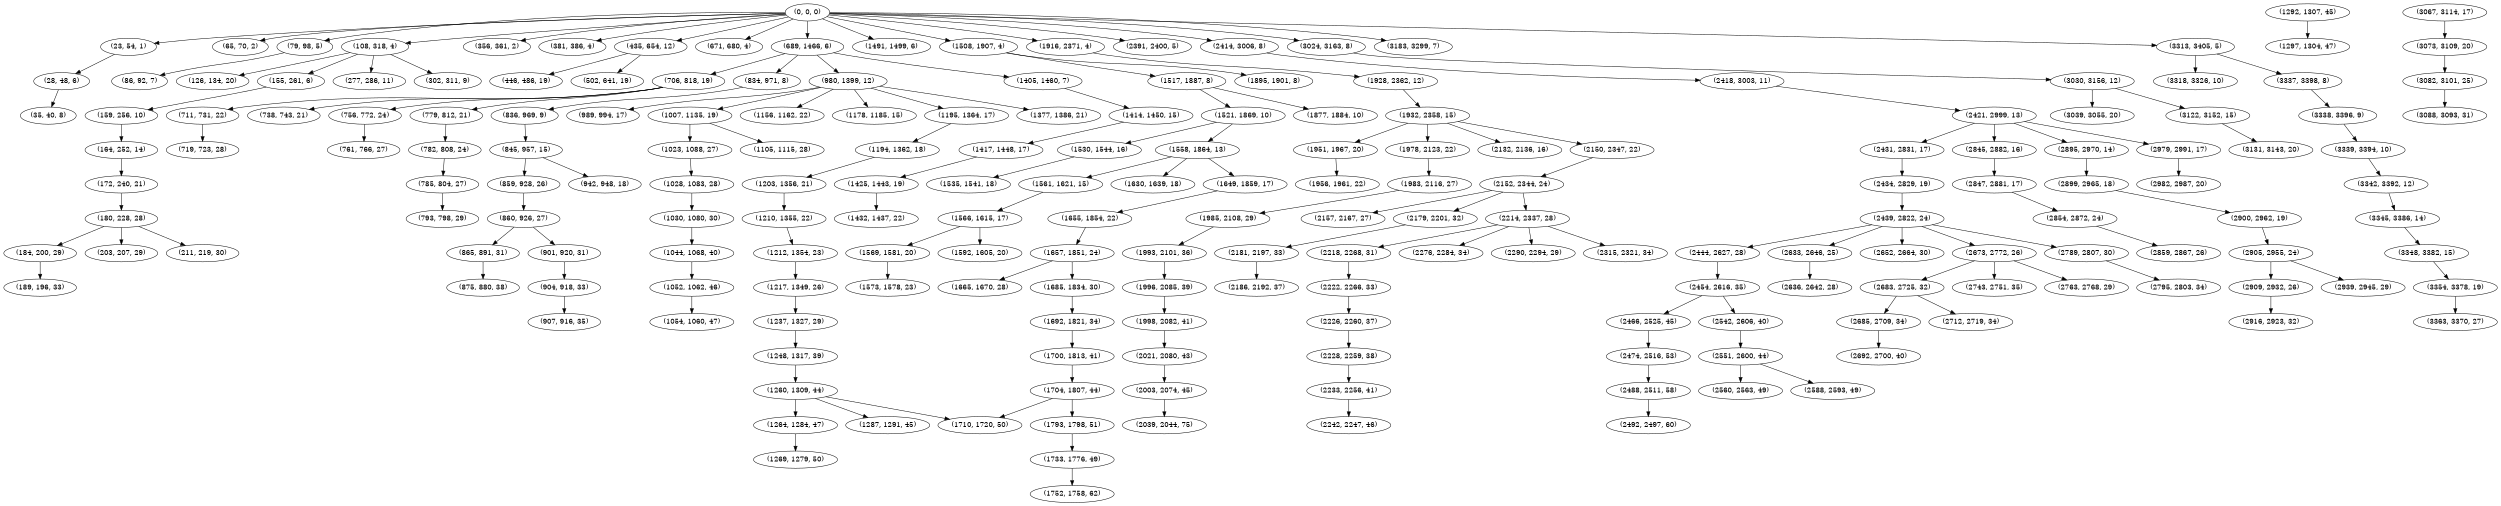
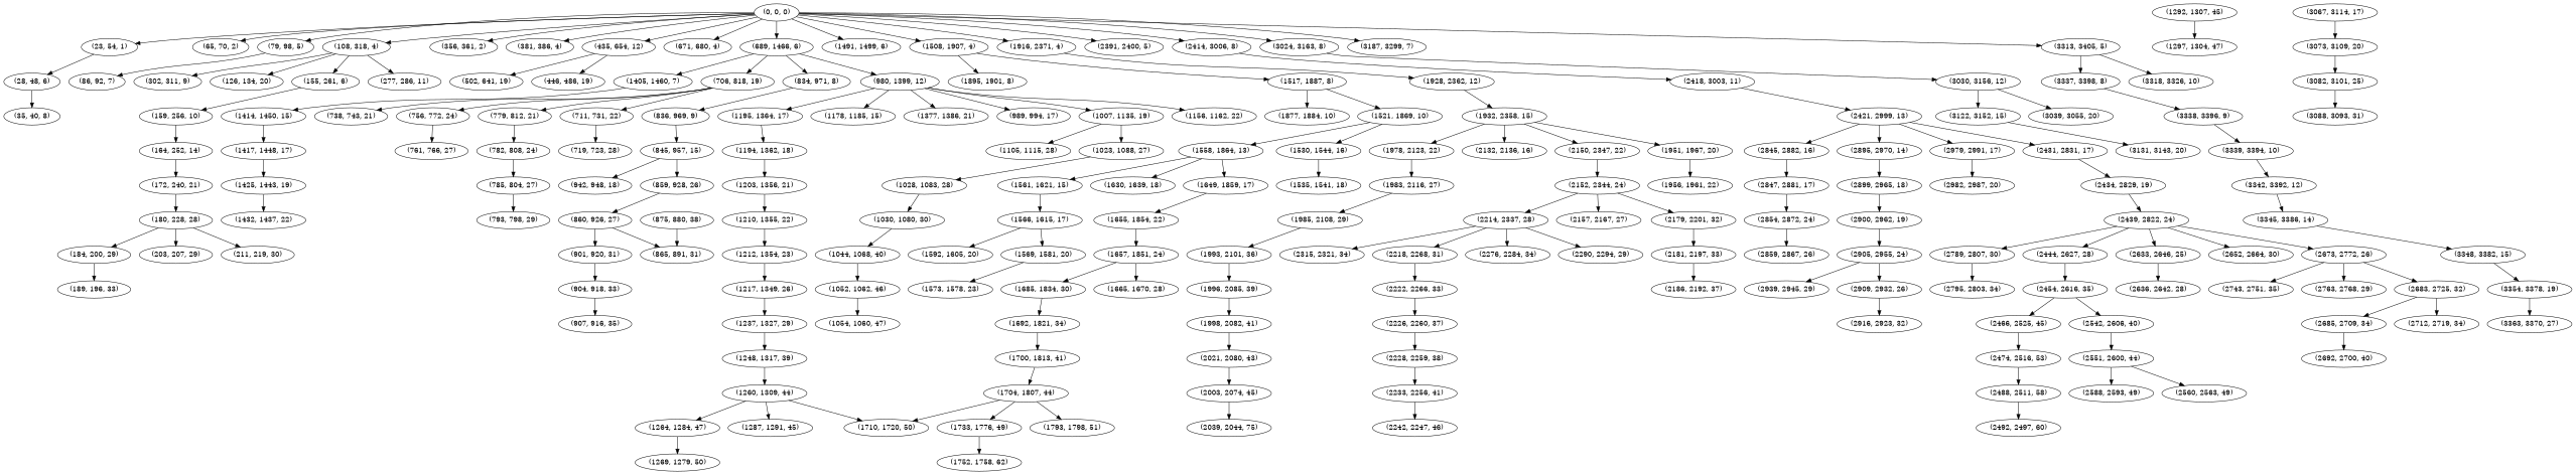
  digraph {
    "(0, 0, 0)"
    "(23, 54, 1)"
    "(65, 70, 2)"
    "(79, 98, 5)"
    "(108, 318, 4)"
    "(356, 361, 2)"
    "(381, 386, 4)"
    "(435, 654, 12)"
    "(671, 680, 4)"
    "(689, 1466, 6)"
    "(1491, 1499, 6)"
    "(1508, 1907, 4)"
    "(1916, 2371, 4)"
    "(2391, 2400, 5)"
    "(2414, 3006, 8)"
    "(3024, 3163, 8)"
-   "(3183, 3299, 7)"
+   "(3183, 3299, 7)" [label="(3187, 3299, 7)"]
    "(3313, 3405, 5)"
    "(28, 48, 6)"
    "(86, 92, 7)"
    "(126, 134, 20)"
    "(155, 261, 6)"
    "(277, 286, 11)"
    "(302, 311, 9)"
    "(446, 486, 19)"
    "(502, 641, 19)"
    "(706, 818, 19)"
    "(834, 971, 8)"
    "(980, 1399, 12)"
    "(1405, 1460, 7)"
    "(1517, 1887, 8)"
    "(1895, 1901, 8)"
    "(1928, 2362, 12)"
    "(2418, 3003, 11)"
    "(3030, 3156, 12)"
    "(3318, 3326, 10)"
    "(3337, 3398, 8)"
    "(35, 40, 8)"
    "(159, 256, 10)"
    "(164, 252, 14)"
    "(172, 240, 21)"
    "(180, 228, 28)"
    "(184, 200, 29)"
    "(203, 207, 29)"
    "(211, 219, 30)"
    "(189, 196, 33)"
    "(711, 731, 22)"
    "(738, 743, 21)"
    "(756, 772, 24)"
    "(779, 812, 21)"
    "(836, 969, 9)"
    "(989, 994, 17)"
    "(1007, 1135, 19)"
    "(1156, 1162, 22)"
    "(1178, 1185, 15)"
    "(1195, 1364, 17)"
    "(1377, 1386, 21)"
    "(1414, 1450, 15)"
    "(719, 723, 28)"
    "(761, 766, 27)"
    "(782, 808, 24)"
    "(785, 804, 27)"
    "(793, 798, 29)"
    "(845, 957, 15)"
    "(859, 928, 26)"
    "(942, 948, 18)"
    "(860, 926, 27)"
    "(865, 891, 31)"
    "(901, 920, 31)"
    "(875, 880, 38)"
    "(904, 918, 33)"
    "(907, 916, 35)"
    "(1023, 1088, 27)"
    "(1105, 1115, 28)"
    n75 [label="(1194, 1362, 18)"]
    "(1028, 1083, 28)"
    "(1030, 1080, 30)"
    "(1044, 1068, 40)"
    "(1052, 1062, 46)"
    "(1054, 1060, 47)"
    "(1203, 1356, 21)"
    "(1210, 1355, 22)"
    "(1212, 1354, 23)"
    "(1217, 1349, 26)"
    "(1237, 1327, 29)"
    "(1248, 1317, 39)"
    "(1260, 1309, 44)"
    "(1264, 1284, 47)"
    "(1287, 1291, 45)"
    "(1710, 1720, 50)"
    "(1269, 1279, 50)"
    "(1292, 1307, 45)"
    "(1297, 1304, 47)"
    "(1417, 1448, 17)"
    "(1425, 1443, 19)"
    "(1432, 1437, 22)"
    "(1521, 1869, 10)"
    "(1877, 1884, 10)"
    "(1530, 1544, 16)"
    "(1558, 1864, 13)"
    "(1535, 1541, 18)"
    "(1561, 1621, 15)"
    "(1630, 1639, 18)"
    "(1649, 1859, 17)"
    "(1566, 1615, 17)"
    "(1655, 1854, 22)"
    "(1569, 1581, 20)"
    "(1592, 1605, 20)"
    "(1573, 1578, 23)"
    "(1657, 1851, 24)"
    "(1665, 1670, 28)"
    "(1685, 1834, 30)"
    "(1692, 1821, 34)"
    "(1700, 1813, 41)"
    "(1704, 1807, 44)"
    "(1733, 1776, 49)"
    "(1793, 1798, 51)"
    "(1752, 1758, 62)"
    "(1932, 2358, 15)"
    "(1951, 1967, 20)"
    "(1978, 2123, 22)"
    "(2132, 2136, 16)"
    "(2150, 2347, 22)"
    "(1956, 1961, 22)"
    "(1983, 2116, 27)"
    "(2152, 2344, 24)"
    "(1985, 2108, 29)"
    "(1993, 2101, 36)"
    "(1996, 2085, 39)"
    "(1998, 2082, 41)"
    n131 [label="(2021, 2080, 43)"]
    "(2003, 2074, 45)"
    "(2039, 2044, 75)"
    "(2157, 2167, 27)"
    "(2179, 2201, 32)"
    "(2214, 2337, 28)"
    "(2181, 2197, 33)"
    "(2218, 2268, 31)"
    "(2276, 2284, 34)"
    "(2290, 2294, 29)"
    "(2315, 2321, 34)"
    "(2186, 2192, 37)"
    "(2222, 2266, 33)"
    "(2226, 2260, 37)"
    "(2228, 2259, 38)"
    "(2233, 2256, 41)"
    "(2242, 2247, 46)"
    "(2421, 2999, 13)"
    "(2431, 2831, 17)"
    "(2845, 2882, 16)"
    "(2895, 2970, 14)"
    "(2979, 2991, 17)"
    "(2434, 2829, 19)"
    "(2847, 2881, 17)"
    "(2899, 2965, 18)"
    "(2982, 2987, 20)"
    "(2439, 2822, 24)"
    "(2444, 2627, 28)"
    "(2633, 2646, 25)"
    "(2652, 2664, 30)"
    "(2673, 2772, 26)"
    "(2789, 2807, 30)"
    "(2454, 2616, 35)"
    "(2636, 2642, 28)"
    "(2683, 2725, 32)"
    "(2743, 2751, 35)"
    "(2763, 2768, 29)"
    "(2795, 2803, 34)"
    "(2466, 2525, 45)"
    "(2542, 2606, 40)"
    "(2474, 2516, 53)"
    "(2551, 2600, 44)"
    "(2488, 2511, 58)"
    "(2492, 2497, 60)"
    "(2560, 2563, 49)"
    "(2588, 2593, 49)"
    "(2685, 2709, 34)"
    "(2712, 2719, 34)"
    "(2692, 2700, 40)"
    "(2854, 2872, 24)"
    "(2859, 2867, 26)"
    "(2900, 2962, 19)"
    "(2905, 2955, 24)"
    "(2909, 2932, 26)"
    "(2939, 2945, 29)"
    "(2916, 2923, 32)"
    "(3039, 3055, 20)"
    "(3122, 3152, 15)"
    "(3067, 3114, 17)"
    "(3073, 3109, 20)"
    "(3131, 3143, 20)"
    "(3082, 3101, 25)"
    "(3088, 3093, 31)"
    "(3338, 3396, 9)"
    "(3339, 3394, 10)"
    "(3342, 3392, 12)"
    "(3345, 3386, 14)"
    "(3348, 3382, 15)"
    "(3354, 3378, 19)"
    "(3363, 3370, 27)"
    "(0, 0, 0)" -> "(23, 54, 1)"
    "(0, 0, 0)" -> "(65, 70, 2)"
    "(0, 0, 0)" -> "(79, 98, 5)"
    "(0, 0, 0)" -> "(108, 318, 4)"
    "(0, 0, 0)" -> "(356, 361, 2)"
    "(0, 0, 0)" -> "(381, 386, 4)"
    "(0, 0, 0)" -> "(435, 654, 12)"
    "(0, 0, 0)" -> "(671, 680, 4)"
    "(0, 0, 0)" -> "(689, 1466, 6)"
    "(0, 0, 0)" -> "(1491, 1499, 6)"
    "(0, 0, 0)" -> "(1508, 1907, 4)"
    "(0, 0, 0)" -> "(1916, 2371, 4)"
    "(0, 0, 0)" -> "(2391, 2400, 5)"
    "(0, 0, 0)" -> "(2414, 3006, 8)"
    "(0, 0, 0)" -> "(3024, 3163, 8)"
    "(0, 0, 0)" -> "(3183, 3299, 7)"
    "(0, 0, 0)" -> "(3313, 3405, 5)"
    "(23, 54, 1)" -> "(28, 48, 6)"
    "(79, 98, 5)" -> "(86, 92, 7)"
    "(108, 318, 4)" -> "(126, 134, 20)"
    "(108, 318, 4)" -> "(155, 261, 6)"
    "(108, 318, 4)" -> "(277, 286, 11)"
    "(108, 318, 4)" -> "(302, 311, 9)"
    "(435, 654, 12)" -> "(446, 486, 19)"
    "(435, 654, 12)" -> "(502, 641, 19)"
    "(689, 1466, 6)" -> "(706, 818, 19)"
    "(689, 1466, 6)" -> "(834, 971, 8)"
    "(689, 1466, 6)" -> "(980, 1399, 12)"
    "(689, 1466, 6)" -> "(1405, 1460, 7)"
    "(1508, 1907, 4)" -> "(1517, 1887, 8)"
    "(1508, 1907, 4)" -> "(1895, 1901, 8)"
    "(1916, 2371, 4)" -> "(1928, 2362, 12)"
    "(2414, 3006, 8)" -> "(2418, 3003, 11)"
    "(3024, 3163, 8)" -> "(3030, 3156, 12)"
    "(3313, 3405, 5)" -> "(3318, 3326, 10)"
    "(3313, 3405, 5)" -> "(3337, 3398, 8)"
    "(28, 48, 6)" -> "(35, 40, 8)"
    "(155, 261, 6)" -> "(159, 256, 10)"
    "(706, 818, 19)" -> "(711, 731, 22)"
    "(706, 818, 19)" -> "(738, 743, 21)"
    "(706, 818, 19)" -> "(756, 772, 24)"
    "(706, 818, 19)" -> "(779, 812, 21)"
    "(834, 971, 8)" -> "(836, 969, 9)"
    "(980, 1399, 12)" -> "(989, 994, 17)"
    "(980, 1399, 12)" -> "(1007, 1135, 19)"
    "(980, 1399, 12)" -> "(1156, 1162, 22)"
    "(980, 1399, 12)" -> "(1178, 1185, 15)"
    "(980, 1399, 12)" -> "(1195, 1364, 17)"
    "(980, 1399, 12)" -> "(1377, 1386, 21)"
    "(1405, 1460, 7)" -> "(1414, 1450, 15)"
    "(1517, 1887, 8)" -> "(1521, 1869, 10)"
    "(1517, 1887, 8)" -> "(1877, 1884, 10)"
    "(1928, 2362, 12)" -> "(1932, 2358, 15)"
    "(2418, 3003, 11)" -> "(2421, 2999, 13)"
    "(3030, 3156, 12)" -> "(3039, 3055, 20)"
    "(3030, 3156, 12)" -> "(3122, 3152, 15)"
    "(3337, 3398, 8)" -> "(3338, 3396, 9)"
    "(159, 256, 10)" -> "(164, 252, 14)"
    "(164, 252, 14)" -> "(172, 240, 21)"
    "(172, 240, 21)" -> "(180, 228, 28)"
    "(180, 228, 28)" -> "(184, 200, 29)"
    "(180, 228, 28)" -> "(203, 207, 29)"
    "(180, 228, 28)" -> "(211, 219, 30)"
    "(184, 200, 29)" -> "(189, 196, 33)"
    "(711, 731, 22)" -> "(719, 723, 28)"
    "(756, 772, 24)" -> "(761, 766, 27)"
    "(779, 812, 21)" -> "(782, 808, 24)"
    "(836, 969, 9)" -> "(845, 957, 15)"
    "(1007, 1135, 19)" -> "(1023, 1088, 27)"
    "(1007, 1135, 19)" -> "(1105, 1115, 28)"
    "(1195, 1364, 17)" -> n75
    "(1414, 1450, 15)" -> "(1417, 1448, 17)"
    "(782, 808, 24)" -> "(785, 804, 27)"
    "(785, 804, 27)" -> "(793, 798, 29)"
    "(845, 957, 15)" -> "(859, 928, 26)"
    "(845, 957, 15)" -> "(942, 948, 18)"
    "(859, 928, 26)" -> "(860, 926, 27)"
    "(860, 926, 27)" -> "(865, 891, 31)"
    "(860, 926, 27)" -> "(901, 920, 31)"
-   "(865, 891, 31)" -> "(875, 880, 38)"
+   "(875, 880, 38)" -> "(865, 891, 31)"
    "(901, 920, 31)" -> "(904, 918, 33)"
    "(904, 918, 33)" -> "(907, 916, 35)"
    "(1023, 1088, 27)" -> "(1028, 1083, 28)"
    n75 -> "(1203, 1356, 21)"
    "(1028, 1083, 28)" -> "(1030, 1080, 30)"
    "(1030, 1080, 30)" -> "(1044, 1068, 40)"
    "(1044, 1068, 40)" -> "(1052, 1062, 46)"
    "(1052, 1062, 46)" -> "(1054, 1060, 47)"
    "(1203, 1356, 21)" -> "(1210, 1355, 22)"
    "(1210, 1355, 22)" -> "(1212, 1354, 23)"
    "(1212, 1354, 23)" -> "(1217, 1349, 26)"
    "(1217, 1349, 26)" -> "(1237, 1327, 29)"
    "(1237, 1327, 29)" -> "(1248, 1317, 39)"
    "(1248, 1317, 39)" -> "(1260, 1309, 44)"
    "(1260, 1309, 44)" -> "(1264, 1284, 47)"
    "(1260, 1309, 44)" -> "(1287, 1291, 45)"
    "(1260, 1309, 44)" -> "(1710, 1720, 50)"
    "(1264, 1284, 47)" -> "(1269, 1279, 50)"
    "(1292, 1307, 45)" -> "(1297, 1304, 47)"
    "(1417, 1448, 17)" -> "(1425, 1443, 19)"
    "(1425, 1443, 19)" -> "(1432, 1437, 22)"
    "(1521, 1869, 10)" -> "(1530, 1544, 16)"
    "(1521, 1869, 10)" -> "(1558, 1864, 13)"
    "(1530, 1544, 16)" -> "(1535, 1541, 18)"
    "(1558, 1864, 13)" -> "(1561, 1621, 15)"
    "(1558, 1864, 13)" -> "(1630, 1639, 18)"
    "(1558, 1864, 13)" -> "(1649, 1859, 17)"
    "(1561, 1621, 15)" -> "(1566, 1615, 17)"
    "(1649, 1859, 17)" -> "(1655, 1854, 22)"
    "(1566, 1615, 17)" -> "(1569, 1581, 20)"
    "(1566, 1615, 17)" -> "(1592, 1605, 20)"
    "(1655, 1854, 22)" -> "(1657, 1851, 24)"
    "(1569, 1581, 20)" -> "(1573, 1578, 23)"
    "(1657, 1851, 24)" -> "(1665, 1670, 28)"
    "(1657, 1851, 24)" -> "(1685, 1834, 30)"
    "(1685, 1834, 30)" -> "(1692, 1821, 34)"
    "(1692, 1821, 34)" -> "(1700, 1813, 41)"
    "(1700, 1813, 41)" -> "(1704, 1807, 44)"
    "(1704, 1807, 44)" -> "(1710, 1720, 50)"
-   "(1793, 1798, 51)" -> "(1733, 1776, 49)"
+   "(1704, 1807, 44)" -> "(1733, 1776, 49)"
    "(1704, 1807, 44)" -> "(1793, 1798, 51)"
    "(1733, 1776, 49)" -> "(1752, 1758, 62)"
    "(1932, 2358, 15)" -> "(1951, 1967, 20)"
    "(1932, 2358, 15)" -> "(1978, 2123, 22)"
    "(1932, 2358, 15)" -> "(2132, 2136, 16)"
    "(1932, 2358, 15)" -> "(2150, 2347, 22)"
    "(1951, 1967, 20)" -> "(1956, 1961, 22)"
    "(1978, 2123, 22)" -> "(1983, 2116, 27)"
    "(2150, 2347, 22)" -> "(2152, 2344, 24)"
    "(1983, 2116, 27)" -> "(1985, 2108, 29)"
    "(2152, 2344, 24)" -> "(2157, 2167, 27)"
    "(2152, 2344, 24)" -> "(2179, 2201, 32)"
    "(2152, 2344, 24)" -> "(2214, 2337, 28)"
    "(1985, 2108, 29)" -> "(1993, 2101, 36)"
    "(1993, 2101, 36)" -> "(1996, 2085, 39)"
    "(1996, 2085, 39)" -> "(1998, 2082, 41)"
    "(1998, 2082, 41)" -> n131
    n131 -> "(2003, 2074, 45)"
    "(2003, 2074, 45)" -> "(2039, 2044, 75)"
    "(2179, 2201, 32)" -> "(2181, 2197, 33)"
    "(2214, 2337, 28)" -> "(2218, 2268, 31)"
    "(2214, 2337, 28)" -> "(2276, 2284, 34)"
    "(2214, 2337, 28)" -> "(2290, 2294, 29)"
    "(2214, 2337, 28)" -> "(2315, 2321, 34)"
    "(2181, 2197, 33)" -> "(2186, 2192, 37)"
    "(2218, 2268, 31)" -> "(2222, 2266, 33)"
    "(2222, 2266, 33)" -> "(2226, 2260, 37)"
    "(2226, 2260, 37)" -> "(2228, 2259, 38)"
    "(2228, 2259, 38)" -> "(2233, 2256, 41)"
    "(2233, 2256, 41)" -> "(2242, 2247, 46)"
    "(2421, 2999, 13)" -> "(2431, 2831, 17)"
    "(2421, 2999, 13)" -> "(2845, 2882, 16)"
    "(2421, 2999, 13)" -> "(2895, 2970, 14)"
    "(2421, 2999, 13)" -> "(2979, 2991, 17)"
    "(2431, 2831, 17)" -> "(2434, 2829, 19)"
    "(2845, 2882, 16)" -> "(2847, 2881, 17)"
    "(2895, 2970, 14)" -> "(2899, 2965, 18)"
    "(2979, 2991, 17)" -> "(2982, 2987, 20)"
    "(2434, 2829, 19)" -> "(2439, 2822, 24)"
    "(2847, 2881, 17)" -> "(2854, 2872, 24)"
    "(2899, 2965, 18)" -> "(2900, 2962, 19)"
    "(2439, 2822, 24)" -> "(2444, 2627, 28)"
    "(2439, 2822, 24)" -> "(2633, 2646, 25)"
    "(2439, 2822, 24)" -> "(2652, 2664, 30)"
    "(2439, 2822, 24)" -> "(2673, 2772, 26)"
    "(2439, 2822, 24)" -> "(2789, 2807, 30)"
    "(2444, 2627, 28)" -> "(2454, 2616, 35)"
    "(2633, 2646, 25)" -> "(2636, 2642, 28)"
    "(2673, 2772, 26)" -> "(2683, 2725, 32)"
    "(2673, 2772, 26)" -> "(2743, 2751, 35)"
    "(2673, 2772, 26)" -> "(2763, 2768, 29)"
    "(2789, 2807, 30)" -> "(2795, 2803, 34)"
    "(2454, 2616, 35)" -> "(2466, 2525, 45)"
    "(2454, 2616, 35)" -> "(2542, 2606, 40)"
    "(2683, 2725, 32)" -> "(2685, 2709, 34)"
    "(2683, 2725, 32)" -> "(2712, 2719, 34)"
    "(2466, 2525, 45)" -> "(2474, 2516, 53)"
    "(2542, 2606, 40)" -> "(2551, 2600, 44)"
    "(2474, 2516, 53)" -> "(2488, 2511, 58)"
    "(2551, 2600, 44)" -> "(2560, 2563, 49)"
    "(2551, 2600, 44)" -> "(2588, 2593, 49)"
    "(2488, 2511, 58)" -> "(2492, 2497, 60)"
    "(2685, 2709, 34)" -> "(2692, 2700, 40)"
    "(2854, 2872, 24)" -> "(2859, 2867, 26)"
    "(2900, 2962, 19)" -> "(2905, 2955, 24)"
    "(2905, 2955, 24)" -> "(2909, 2932, 26)"
    "(2905, 2955, 24)" -> "(2939, 2945, 29)"
    "(2909, 2932, 26)" -> "(2916, 2923, 32)"
    "(3122, 3152, 15)" -> "(3131, 3143, 20)"
    "(3067, 3114, 17)" -> "(3073, 3109, 20)"
    "(3073, 3109, 20)" -> "(3082, 3101, 25)"
    "(3082, 3101, 25)" -> "(3088, 3093, 31)"
    "(3338, 3396, 9)" -> "(3339, 3394, 10)"
    "(3339, 3394, 10)" -> "(3342, 3392, 12)"
    "(3342, 3392, 12)" -> "(3345, 3386, 14)"
    "(3345, 3386, 14)" -> "(3348, 3382, 15)"
    "(3348, 3382, 15)" -> "(3354, 3378, 19)"
    "(3354, 3378, 19)" -> "(3363, 3370, 27)"
  }
